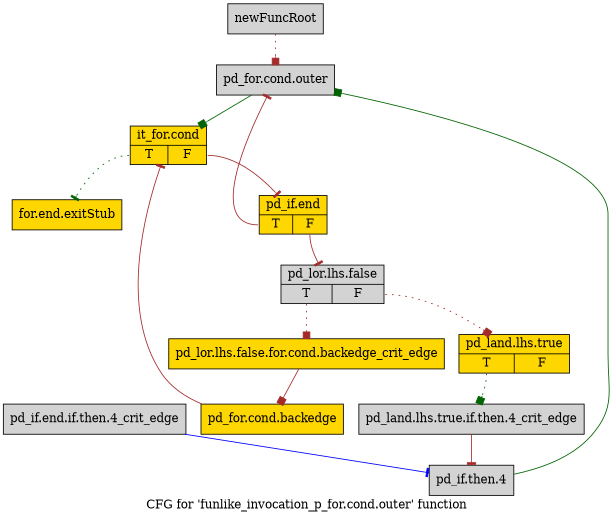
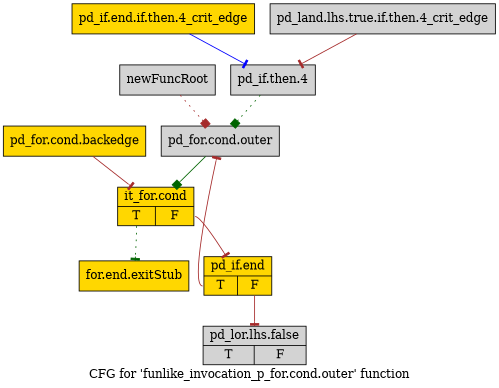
  digraph {
    label="CFG for 'funlike_invocation_p_for.cond.outer' function"
    node [fillcolor=lightgrey shape=record style=filled]
    edge [arrowhead=box color=brown style=solid]
    n1 [label="{newFuncRoot}"]
    n2 [label="{pd_for.cond.outer}"]
    n3 [fillcolor=gold label="{it_for.cond|{<s0>T|<s1>F}}"]
    n4 [fillcolor=gold label="{for.end.exitStub}"]
    n5 [fillcolor=gold label="{pd_if.end|{<s0>T|<s1>F}}"]
    n6 [label="{pd_lor.lhs.false|{<s0>T|<s1>F}}"]
-   n7 [label="{pd_if.end.if.then.4_crit_edge}"]
+   n7 [fillcolor=gold label="{pd_if.end.if.then.4_crit_edge}"]
    n8 [label="{pd_if.then.4}"]
-   n9 [fillcolor=gold label="{pd_lor.lhs.false.for.cond.backedge_crit_edge}"]
-   n10 [fillcolor=gold label="{pd_land.lhs.true|{<s0>T|<s1>F}}"]
    n11 [fillcolor=gold label="{pd_for.cond.backedge}"]
    n12 [label="{pd_land.lhs.true.if.then.4_crit_edge}"]
    n1 -> n2 [style=dotted]
    n2 -> n3 [color=darkgreen]
    n3 -> n4 [arrowhead=tee color=darkgreen style=dotted tailport=s0]
    n3 -> n5 [arrowhead=tee tailport=s1]
    n5 -> n2 [arrowhead=tee tailport=s0]
    n5 -> n6 [arrowhead=tee tailport=s1]
-   n6 -> n9 [style=dotted tailport=s0]
-   n6 -> n10 [style=dotted tailport=s1]
    n7 -> n8 [arrowhead=tee color=blue]
-   n8 -> n2 [color=darkgreen]
-   n9 -> n11
-   n10 -> n12 [color=darkgreen style=dotted tailport=s0]
+   n8 -> n2 [color=darkgreen style=dotted]
    n11 -> n3 [arrowhead=tee]
    n12 -> n8 [arrowhead=tee]
  }
